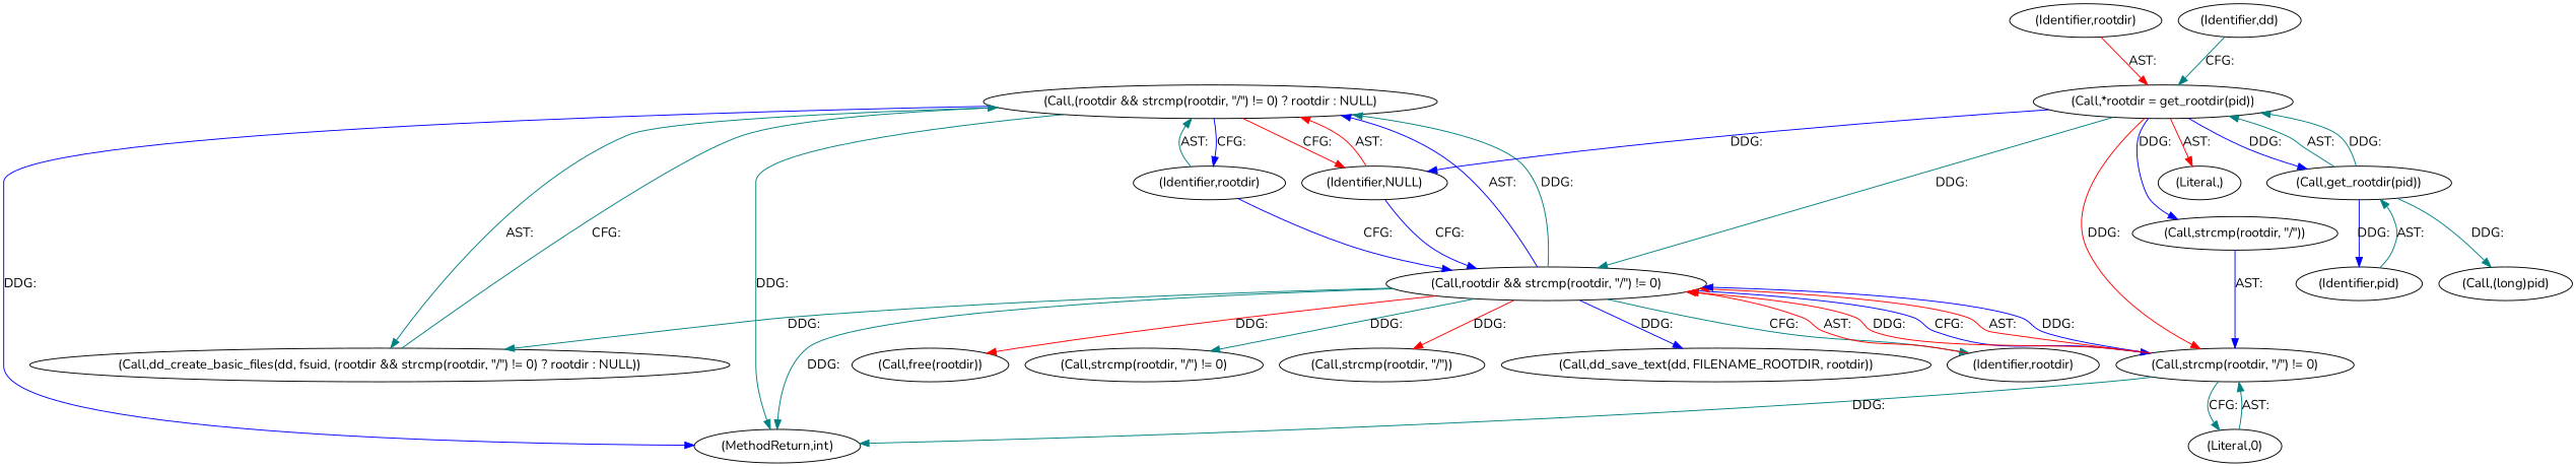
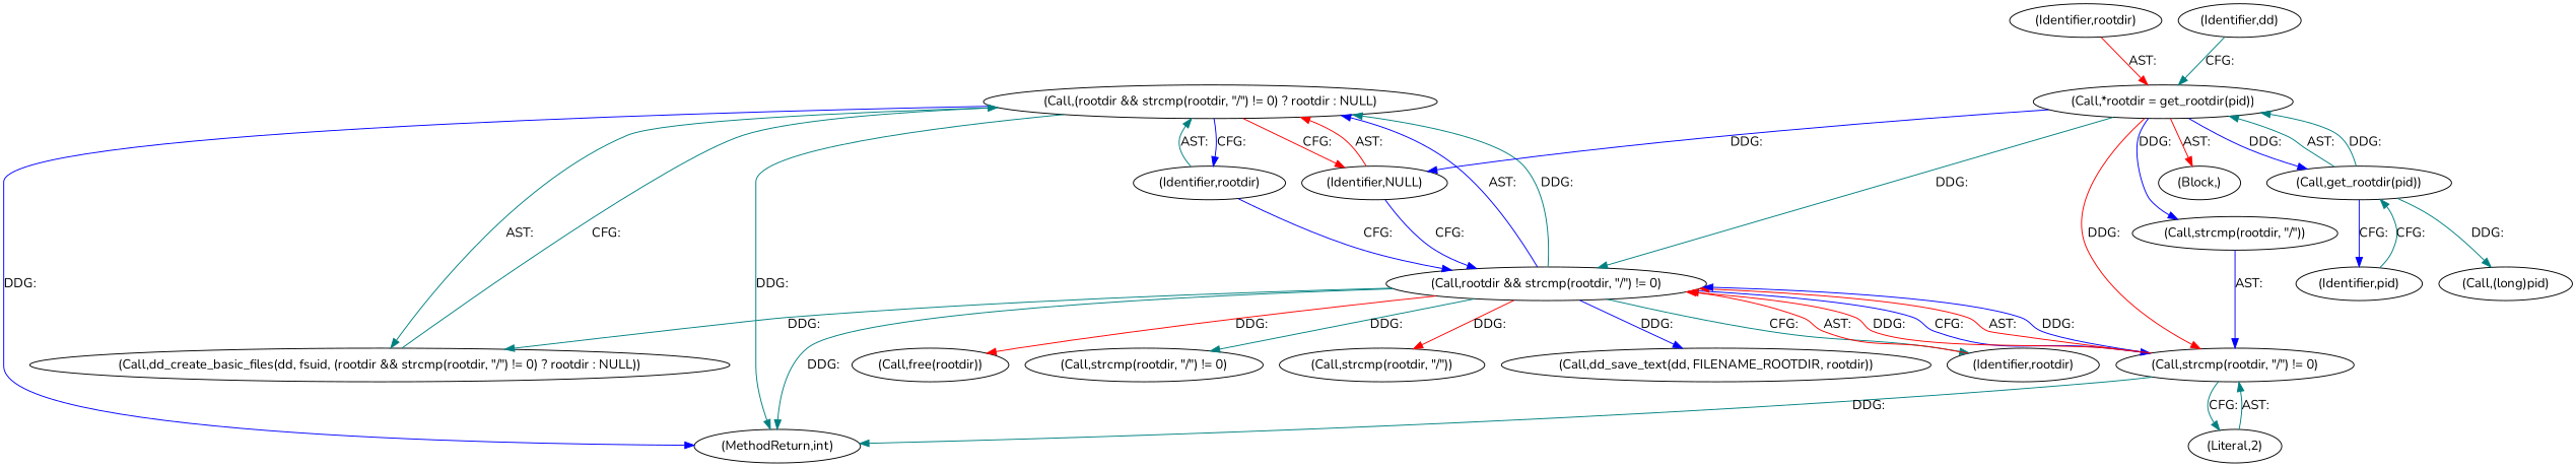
  digraph {
    fontname=Nunito
    node [fontname=Nunito]
    edge [color=teal fontname=Nunito]
    n1 [label="(Call,(rootdir && strcmp(rootdir, \"/\") != 0) ? rootdir : NULL)"]
    n2 [label="(Identifier,rootdir)"]
    n3 [label="(Call,dd_create_basic_files(dd, fsuid, (rootdir && strcmp(rootdir, \"/\") != 0) ? rootdir : NULL))"]
    n4 [label="(Identifier,NULL)"]
    n5 [label="(MethodReturn,int)"]
    n6 [label="(Call,rootdir && strcmp(rootdir, \"/\") != 0)"]
    n7 [label="(Call,strcmp(rootdir, \"/\") != 0)"]
    n8 [label="(Call,free(rootdir))"]
    n9 [label="(Call,strcmp(rootdir, \"/\") != 0)"]
    n10 [label="(Call,strcmp(rootdir, \"/\"))"]
    n11 [label="(Call,dd_save_text(dd, FILENAME_ROOTDIR, rootdir))"]
    n12 [label="(Identifier,rootdir)"]
-   n13 [label="(Literal,0)"]
+   n13 [label="(Literal,2)"]
    n14 [label="(Call,*rootdir = get_rootdir(pid))"]
    n15 [label="(Call,get_rootdir(pid))"]
    n16 [label="(Call,strcmp(rootdir, \"/\"))"]
-   n17 [label="(Literal,)"]
+   n17 [label="(Block,)"]
    n18 [label="(Call,(long)pid)"]
    n19 [label="(Identifier,pid)"]
    n20 [label="(Identifier,rootdir)"]
    n21 [label="(Identifier,dd)"]
    n1 -> n2 [color=blue label="CFG: "]
    n1 -> n3 [label="AST: "]
    n1 -> n4 [color=red label="CFG: "]
    n1 -> n5 [color=blue label="DDG: "]
    n1 -> n5 [label="DDG: "]
    n2 -> n1 [label="AST: "]
    n2 -> n6 [color=blue label="CFG: "]
    n3 -> n1 [label="CFG: "]
    n4 -> n1 [color=red label="AST: "]
    n4 -> n6 [color=blue label="CFG: "]
    n6 -> n1 [color=blue label="AST: "]
    n6 -> n1 [label="DDG: "]
    n6 -> n3 [label="DDG: "]
    n6 -> n5 [label="DDG: "]
    n6 -> n7 [color=blue label="CFG: "]
    n6 -> n8 [color=red label="DDG: "]
    n6 -> n9 [label="DDG: "]
    n6 -> n10 [color=red label="DDG: "]
    n6 -> n11 [color=blue label="DDG: "]
    n6 -> n12 [label="CFG: "]
    n7 -> n5 [label="DDG: "]
    n7 -> n6 [color=red label="AST: "]
    n7 -> n6 [color=blue label="DDG: "]
    n7 -> n6 [color=red label="DDG: "]
    n7 -> n13 [label="CFG: "]
    n12 -> n6 [color=red label="AST: "]
    n13 -> n7 [label="AST: "]
    n14 -> n4 [color=blue label="DDG: "]
    n14 -> n6 [label="DDG: "]
    n14 -> n7 [color=red label="DDG: "]
    n14 -> n15 [color=blue label="DDG: "]
    n14 -> n16 [color=blue label="DDG: "]
    n14 -> n17 [color=red label="AST: "]
    n15 -> n14 [label="AST: "]
    n15 -> n14 [label="DDG: "]
    n15 -> n18 [label="DDG: "]
-   n15 -> n19 [color=blue label="DDG: "]
+   n15 -> n19 [color=blue label="CFG: "]
    n16 -> n7 [color=blue label="AST: "]
-   n19 -> n15 [label="AST: "]
+   n19 -> n15 [label="CFG: "]
    n20 -> n14 [color=red label="AST: "]
    n21 -> n14 [label="CFG: "]
  }
